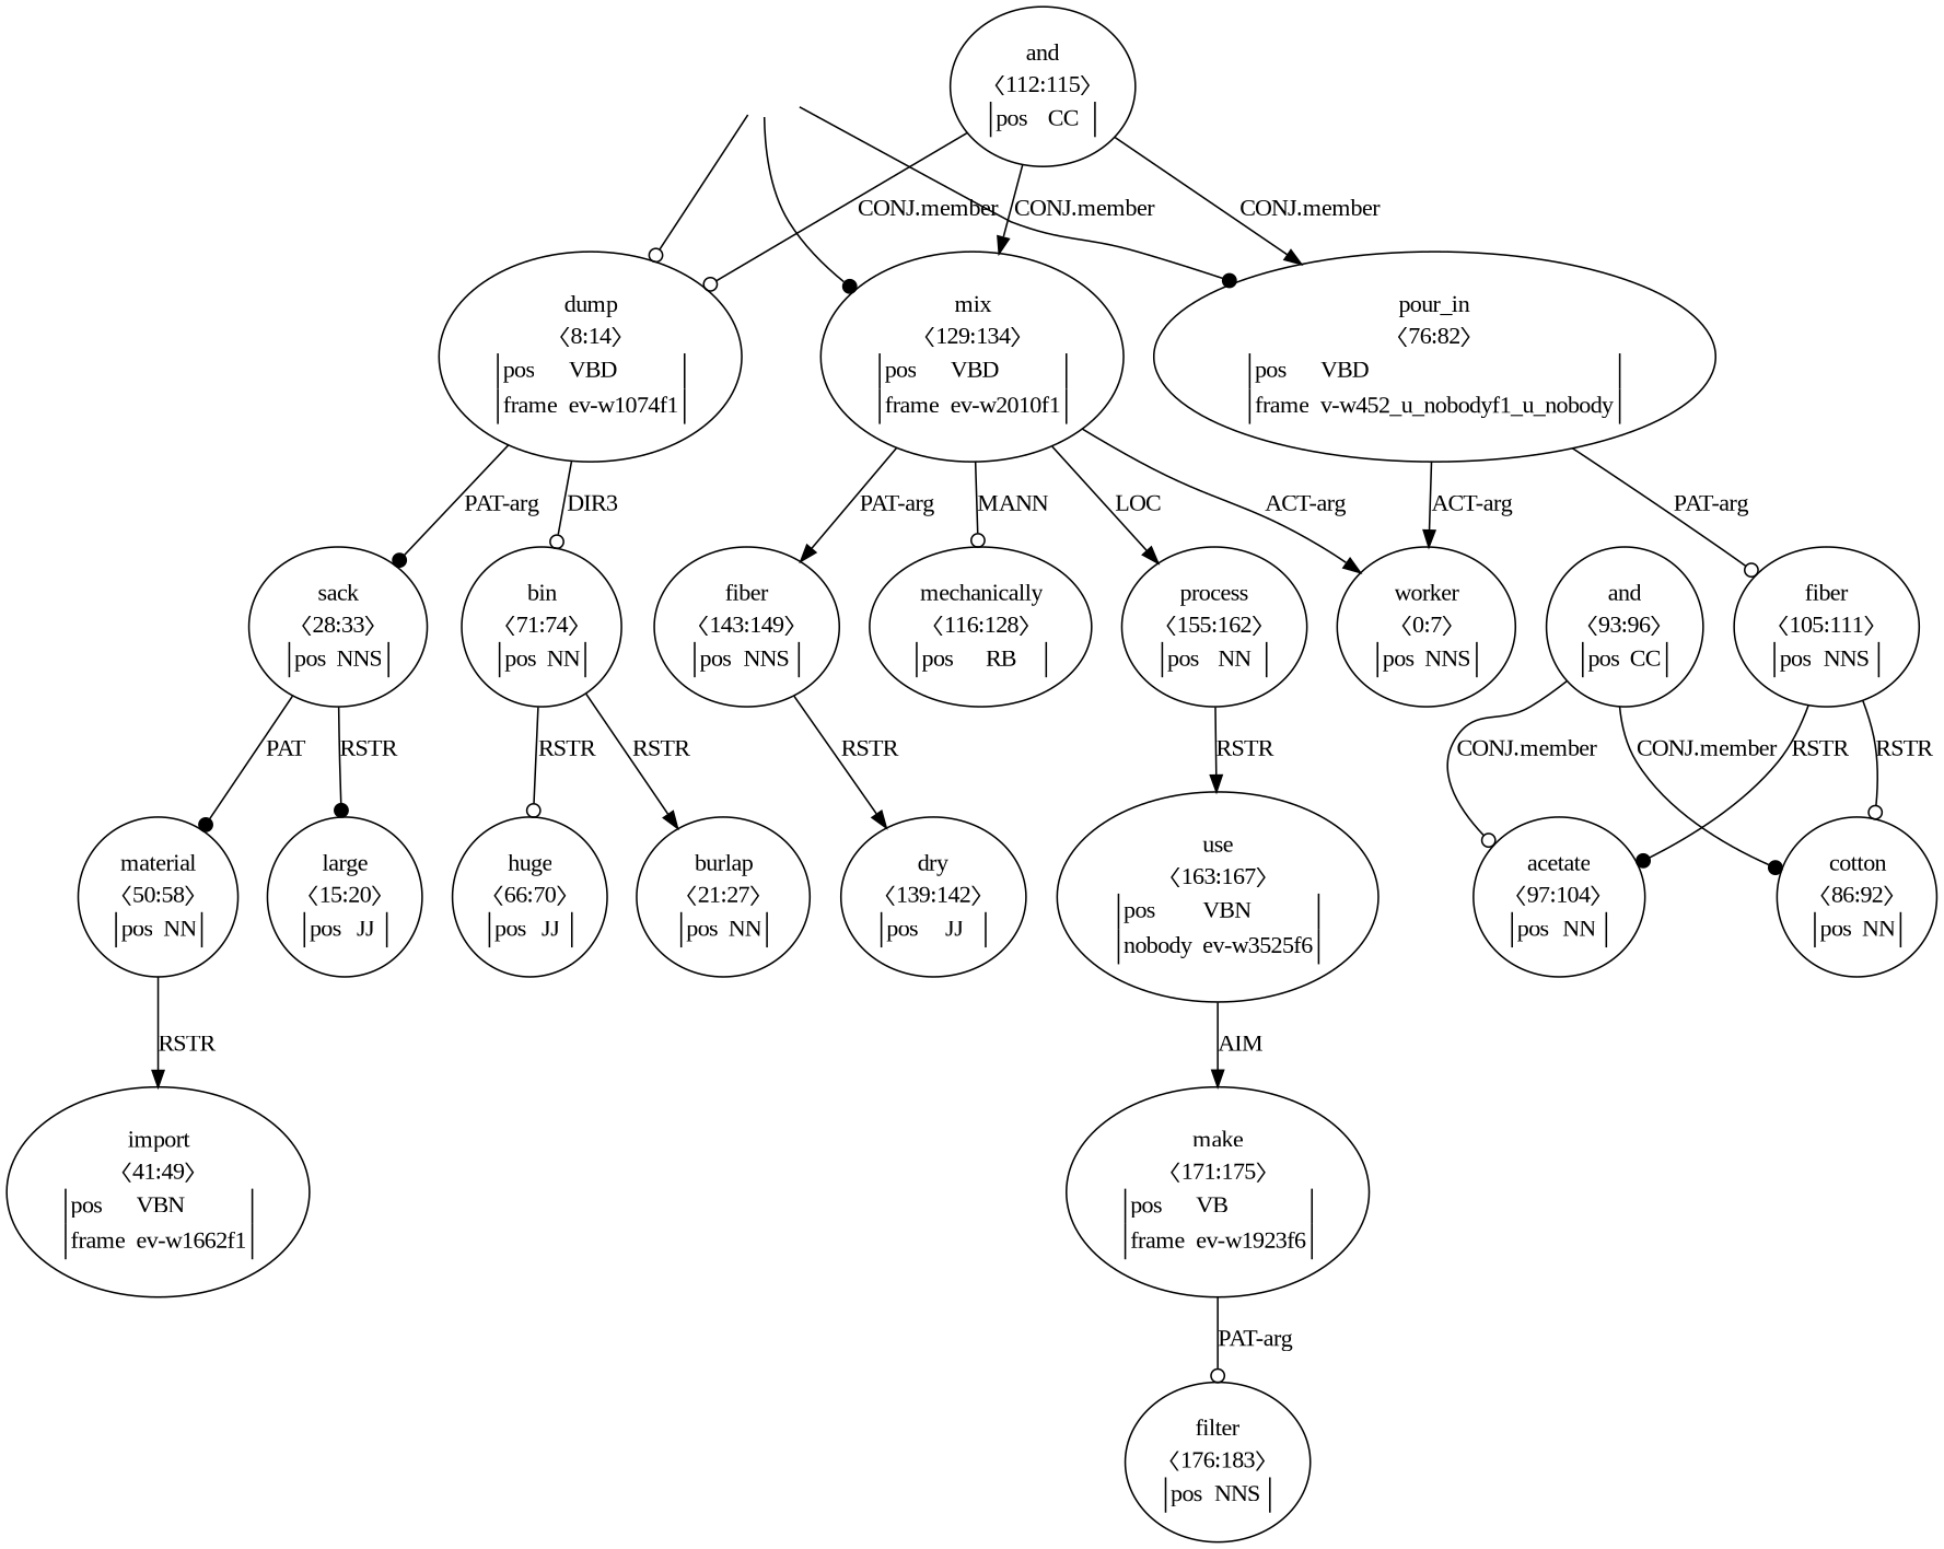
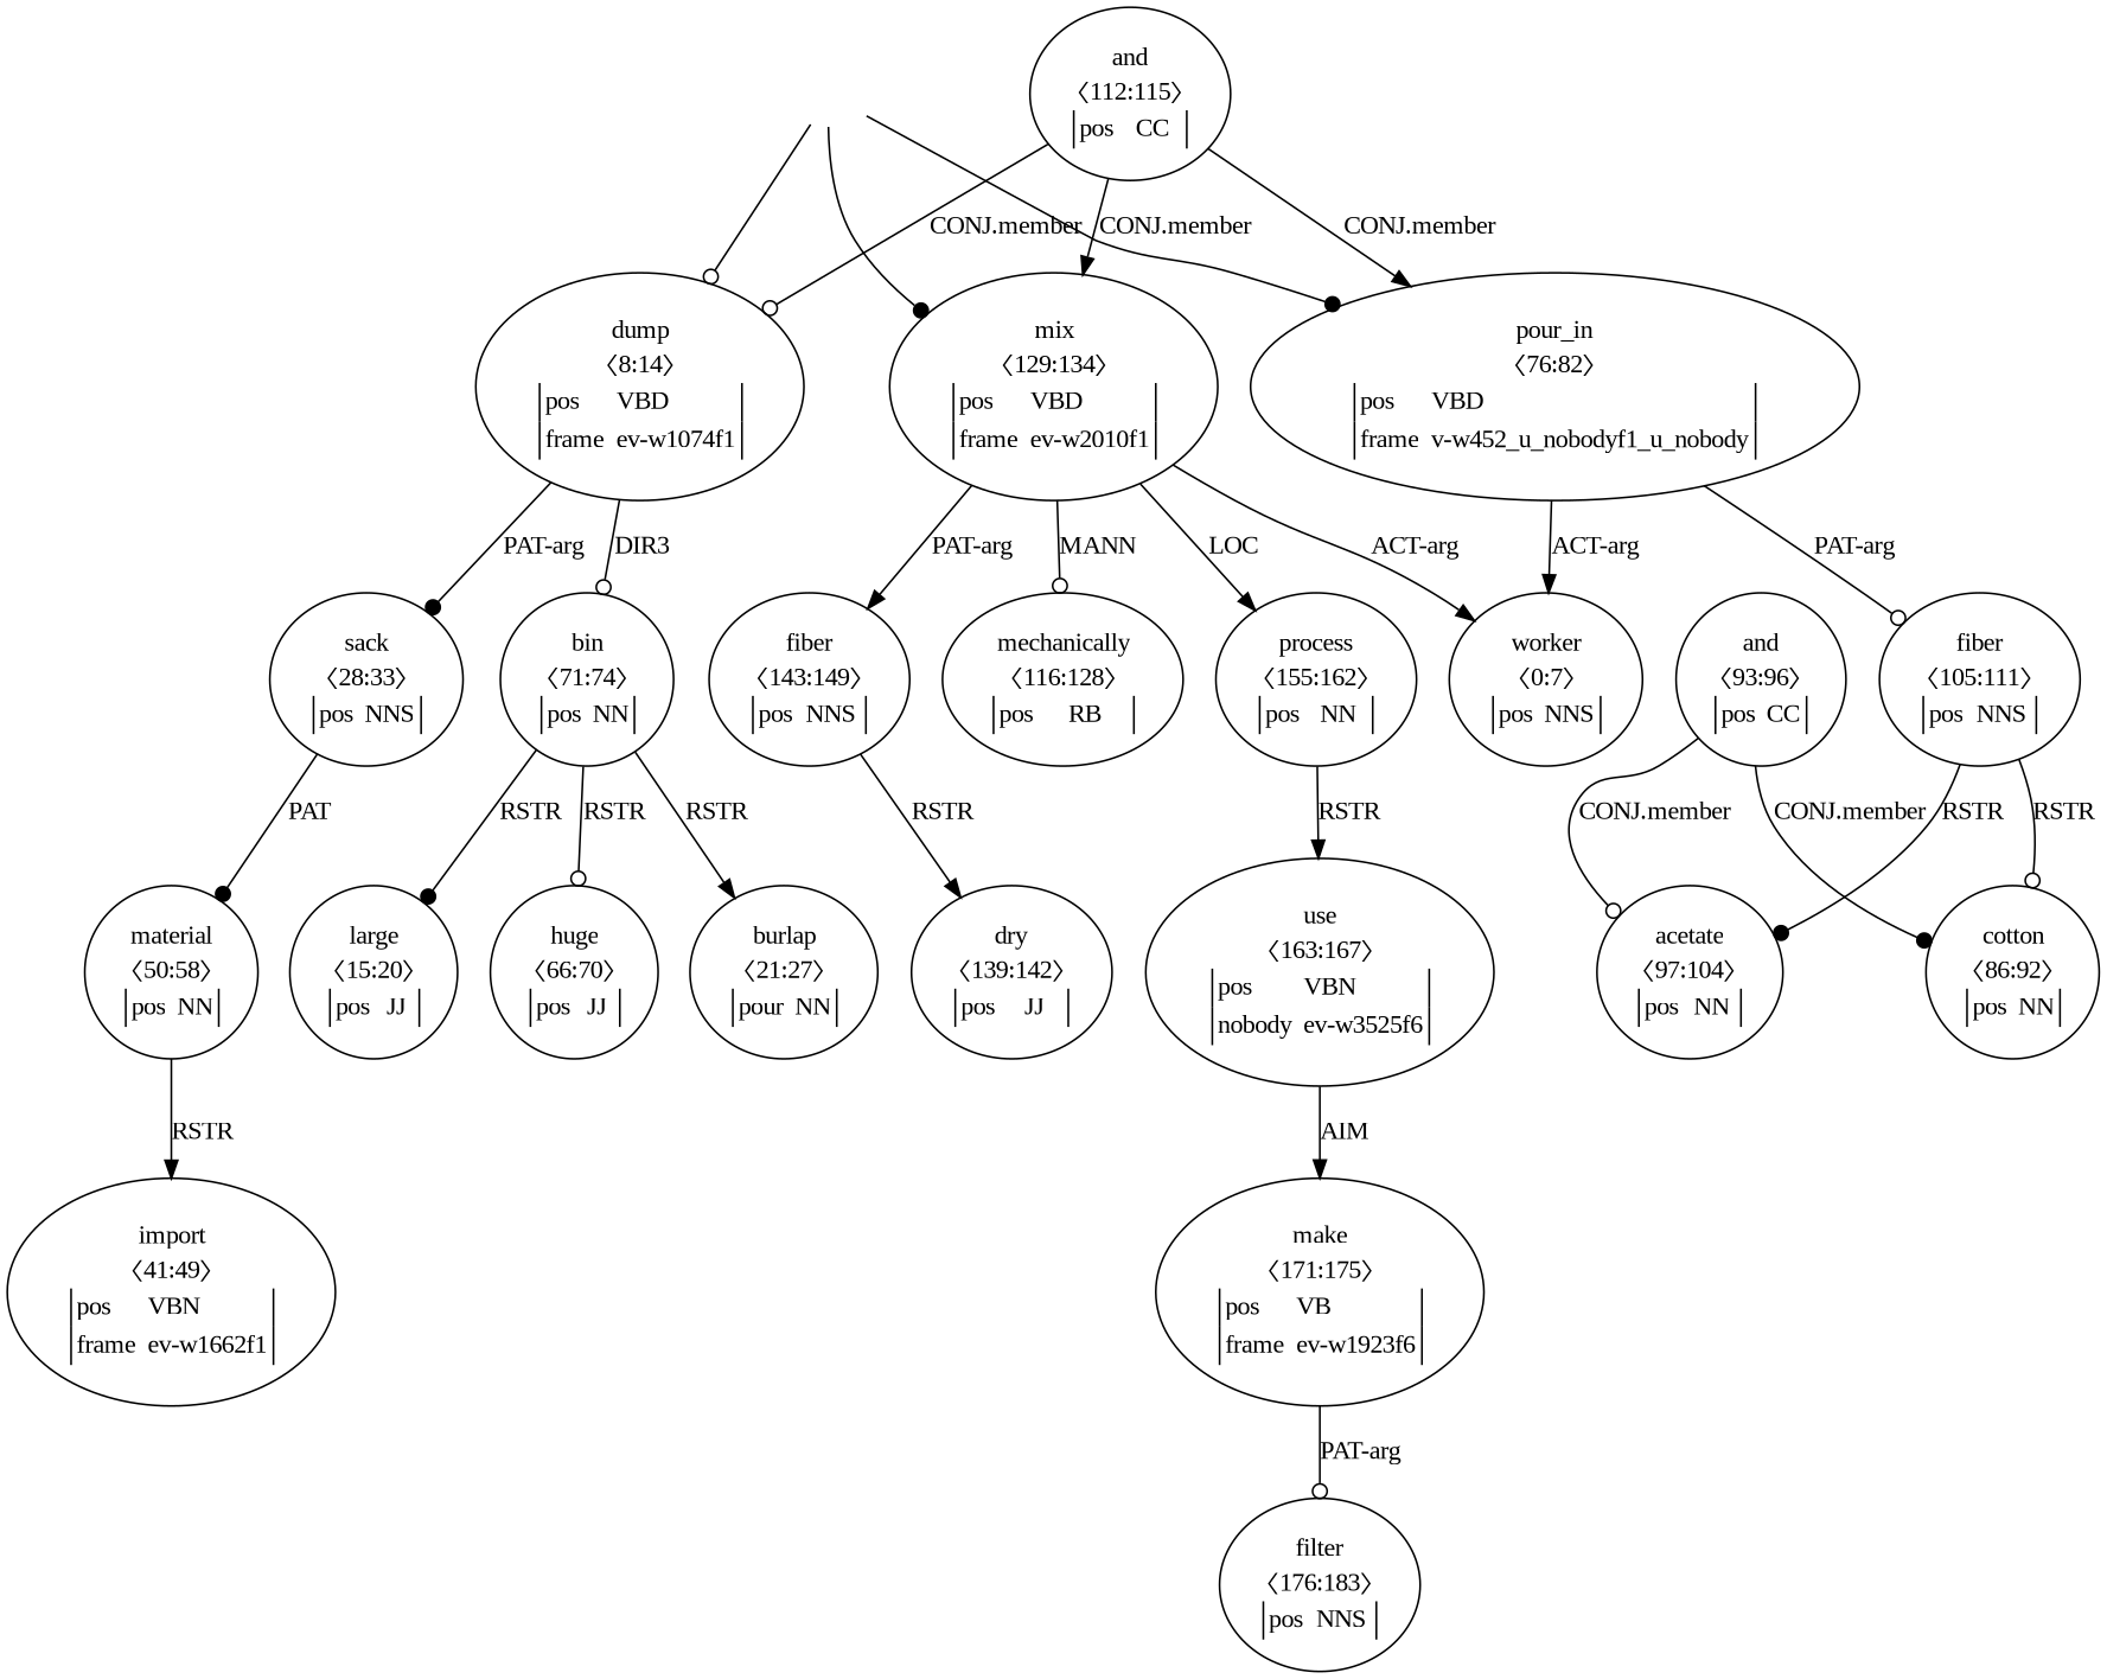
  digraph {
    fontname="Liberation Serif"
    node [fontname="Liberation Serif"]
    edge [arrowhead=normal fontname="Liberation Serif"]
    top [style=invis]
    n2 [label=<<table align="center" border="0" cellspacing="0"><tr><td colspan="2">dump</td></tr><tr><td colspan="2">〈8:14〉</td></tr><tr><td sides="l" border="1" align="left">pos</td><td sides="r" border="1" align="left">VBD</td></tr><tr><td sides="l" border="1" align="left">frame</td><td sides="r" border="1" align="left">ev-w1074f1</td></tr></table>>]
    n3 [label=<<table align="center" border="0" cellspacing="0"><tr><td colspan="2">pour_in</td></tr><tr><td colspan="2">〈76:82〉</td></tr><tr><td sides="l" border="1" align="left">pos</td><td sides="r" border="1" align="left">VBD</td></tr><tr><td sides="l" border="1" align="left">frame</td><td sides="r" border="1" align="left">v-w452_u_nobodyf1_u_nobody</td></tr></table>>]
    n4 [label=<<table align="center" border="0" cellspacing="0"><tr><td colspan="2">mix</td></tr><tr><td colspan="2">〈129:134〉</td></tr><tr><td sides="l" border="1" align="left">pos</td><td sides="r" border="1" align="left">VBD</td></tr><tr><td sides="l" border="1" align="left">frame</td><td sides="r" border="1" align="left">ev-w2010f1</td></tr></table>>]
    n5 [label=<<table align="center" border="0" cellspacing="0"><tr><td colspan="2">sack</td></tr><tr><td colspan="2">〈28:33〉</td></tr><tr><td sides="l" border="1" align="left">pos</td><td sides="r" border="1" align="left">NNS</td></tr></table>>]
    n6 [label=<<table align="center" border="0" cellspacing="0"><tr><td colspan="2">bin</td></tr><tr><td colspan="2">〈71:74〉</td></tr><tr><td sides="l" border="1" align="left">pos</td><td sides="r" border="1" align="left">NN</td></tr></table>>]
    n7 [label=<<table align="center" border="0" cellspacing="0"><tr><td colspan="2">worker</td></tr><tr><td colspan="2">〈0:7〉</td></tr><tr><td sides="l" border="1" align="left">pos</td><td sides="r" border="1" align="left">NNS</td></tr></table>>]
    n8 [label=<<table align="center" border="0" cellspacing="0"><tr><td colspan="2">fiber</td></tr><tr><td colspan="2">〈105:111〉</td></tr><tr><td sides="l" border="1" align="left">pos</td><td sides="r" border="1" align="left">NNS</td></tr></table>>]
    n9 [label=<<table align="center" border="0" cellspacing="0"><tr><td colspan="2">mechanically</td></tr><tr><td colspan="2">〈116:128〉</td></tr><tr><td sides="l" border="1" align="left">pos</td><td sides="r" border="1" align="left">RB</td></tr></table>>]
    n10 [label=<<table align="center" border="0" cellspacing="0"><tr><td colspan="2">fiber</td></tr><tr><td colspan="2">〈143:149〉</td></tr><tr><td sides="l" border="1" align="left">pos</td><td sides="r" border="1" align="left">NNS</td></tr></table>>]
    n11 [label=<<table align="center" border="0" cellspacing="0"><tr><td colspan="2">process</td></tr><tr><td colspan="2">〈155:162〉</td></tr><tr><td sides="l" border="1" align="left">pos</td><td sides="r" border="1" align="left">NN</td></tr></table>>]
    n12 [label=<<table align="center" border="0" cellspacing="0"><tr><td colspan="2">large</td></tr><tr><td colspan="2">〈15:20〉</td></tr><tr><td sides="l" border="1" align="left">pos</td><td sides="r" border="1" align="left">JJ</td></tr></table>>]
    n13 [label=<<table align="center" border="0" cellspacing="0"><tr><td colspan="2">material</td></tr><tr><td colspan="2">〈50:58〉</td></tr><tr><td sides="l" border="1" align="left">pos</td><td sides="r" border="1" align="left">NN</td></tr></table>>]
-   n14 [label=<<table align="center" border="0" cellspacing="0"><tr><td colspan="2">burlap</td></tr><tr><td colspan="2">〈21:27〉</td></tr><tr><td sides="l" border="1" align="left">pos</td><td sides="r" border="1" align="left">NN</td></tr></table>>]
+   n14 [label=<<table align="center" border="0" cellspacing="0"><tr><td colspan="2">burlap</td></tr><tr><td colspan="2">〈21:27〉</td></tr><tr><td sides="l" border="1" align="left">pour</td><td sides="r" border="1" align="left">NN</td></tr></table>>]
    n15 [label=<<table align="center" border="0" cellspacing="0"><tr><td colspan="2">huge</td></tr><tr><td colspan="2">〈66:70〉</td></tr><tr><td sides="l" border="1" align="left">pos</td><td sides="r" border="1" align="left">JJ</td></tr></table>>]
    n16 [label=<<table align="center" border="0" cellspacing="0"><tr><td colspan="2">cotton</td></tr><tr><td colspan="2">〈86:92〉</td></tr><tr><td sides="l" border="1" align="left">pos</td><td sides="r" border="1" align="left">NN</td></tr></table>>]
    n17 [label=<<table align="center" border="0" cellspacing="0"><tr><td colspan="2">acetate</td></tr><tr><td colspan="2">〈97:104〉</td></tr><tr><td sides="l" border="1" align="left">pos</td><td sides="r" border="1" align="left">NN</td></tr></table>>]
    n18 [label=<<table align="center" border="0" cellspacing="0"><tr><td colspan="2">dry</td></tr><tr><td colspan="2">〈139:142〉</td></tr><tr><td sides="l" border="1" align="left">pos</td><td sides="r" border="1" align="left">JJ</td></tr></table>>]
    n19 [label=<<table align="center" border="0" cellspacing="0"><tr><td colspan="2">use</td></tr><tr><td colspan="2">〈163:167〉</td></tr><tr><td sides="l" border="1" align="left">pos</td><td sides="r" border="1" align="left">VBN</td></tr><tr><td sides="l" border="1" align="left">nobody</td><td sides="r" border="1" align="left">ev-w3525f6</td></tr></table>>]
    n20 [label=<<table align="center" border="0" cellspacing="0"><tr><td colspan="2">import</td></tr><tr><td colspan="2">〈41:49〉</td></tr><tr><td sides="l" border="1" align="left">pos</td><td sides="r" border="1" align="left">VBN</td></tr><tr><td sides="l" border="1" align="left">frame</td><td sides="r" border="1" align="left">ev-w1662f1</td></tr></table>>]
    n21 [label=<<table align="center" border="0" cellspacing="0"><tr><td colspan="2">and</td></tr><tr><td colspan="2">〈93:96〉</td></tr><tr><td sides="l" border="1" align="left">pos</td><td sides="r" border="1" align="left">CC</td></tr></table>>]
    n22 [label=<<table align="center" border="0" cellspacing="0"><tr><td colspan="2">and</td></tr><tr><td colspan="2">〈112:115〉</td></tr><tr><td sides="l" border="1" align="left">pos</td><td sides="r" border="1" align="left">CC</td></tr></table>>]
    n23 [label=<<table align="center" border="0" cellspacing="0"><tr><td colspan="2">make</td></tr><tr><td colspan="2">〈171:175〉</td></tr><tr><td sides="l" border="1" align="left">pos</td><td sides="r" border="1" align="left">VB</td></tr><tr><td sides="l" border="1" align="left">frame</td><td sides="r" border="1" align="left">ev-w1923f6</td></tr></table>>]
    n24 [label=<<table align="center" border="0" cellspacing="0"><tr><td colspan="2">filter</td></tr><tr><td colspan="2">〈176:183〉</td></tr><tr><td sides="l" border="1" align="left">pos</td><td sides="r" border="1" align="left">NNS</td></tr></table>>]
    top -> n2 [arrowhead=odot]
    top -> n3 [arrowhead=dot]
    top -> n4 [arrowhead=dot]
    n2 -> n5 [arrowhead=dot label="PAT-arg"]
    n2 -> n6 [arrowhead=odot label=DIR3]
    n3 -> n7 [label="ACT-arg"]
    n3 -> n8 [arrowhead=odot label="PAT-arg"]
    n4 -> n7 [label="ACT-arg"]
    n4 -> n9 [arrowhead=odot label=MANN]
    n4 -> n10 [label="PAT-arg"]
    n4 -> n11 [label=LOC]
-   n5 -> n12 [arrowhead=dot label=RSTR]
+   n6 -> n12 [arrowhead=dot label=RSTR]
    n5 -> n13 [arrowhead=dot label=PAT]
    n6 -> n14 [label=RSTR]
    n6 -> n15 [arrowhead=odot label=RSTR]
    n8 -> n16 [arrowhead=odot label=RSTR]
    n8 -> n17 [arrowhead=dot label=RSTR]
    n10 -> n18 [label=RSTR]
    n11 -> n19 [label=RSTR]
    n13 -> n20 [label=RSTR]
    n19 -> n23 [label=AIM]
    n21 -> n16 [arrowhead=dot label="CONJ.member"]
    n21 -> n17 [arrowhead=odot label="CONJ.member"]
    n22 -> n2 [arrowhead=odot label="CONJ.member"]
    n22 -> n3 [label="CONJ.member"]
    n22 -> n4 [label="CONJ.member"]
    n23 -> n24 [arrowhead=odot label="PAT-arg"]
  }
